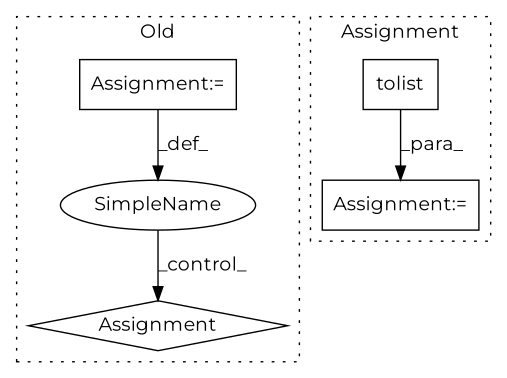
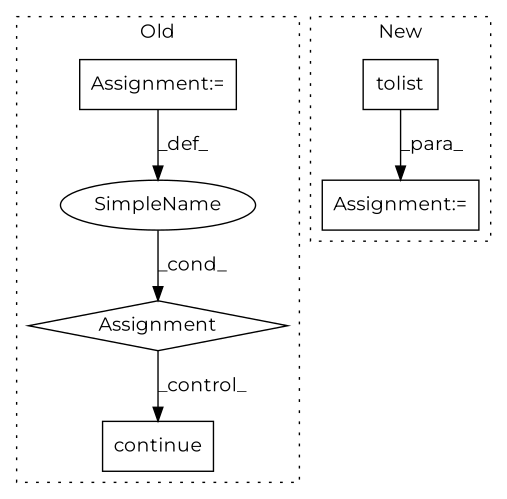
  digraph {
    fontname=Montserrat
    node [a=7 fontname=Montserrat l=1 shape=box]
    edge [fontname=Montserrat]
+   n1 [a=18 l=9 label=continue s=2251]
    n2 [a=25 l="4,2" label=Assignment s="2219,2233" shape=diamond]
    n3 [a=42 label=SimpleName shape=ellipse l=""]
    n4 [label="Assignment:=" s=2155]
    n5 [a=32 l=8 label=tolist s=1726]
    n6 [label="Assignment:=" s=1711]
    subgraph cluster_1 {
      label=Old
      style=dotted
+     n1
      n2
      n3
      n4
    }
    subgraph cluster_2 {
-     label=Assignment
+     label=New
      style=dotted
      n5
      n6
    }
-   n3 -> n2 [label=_control_]
+   n2 -> n1 [label=_control_]
+   n3 -> n2 [label=_cond_]
    n4 -> n3 [label=_def_]
    n5 -> n6 [label=_para_]
  }
